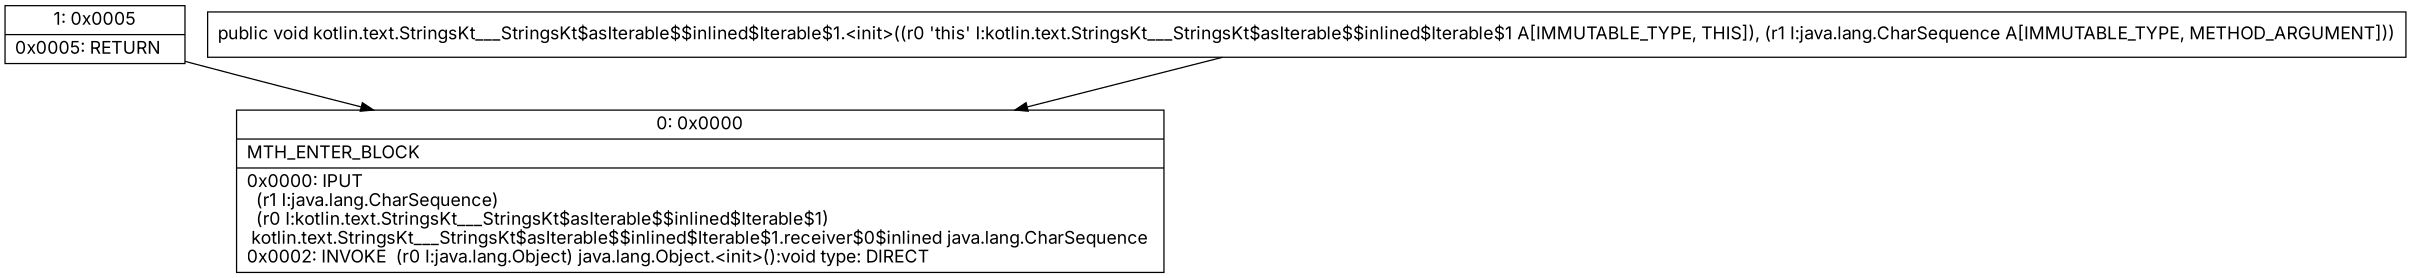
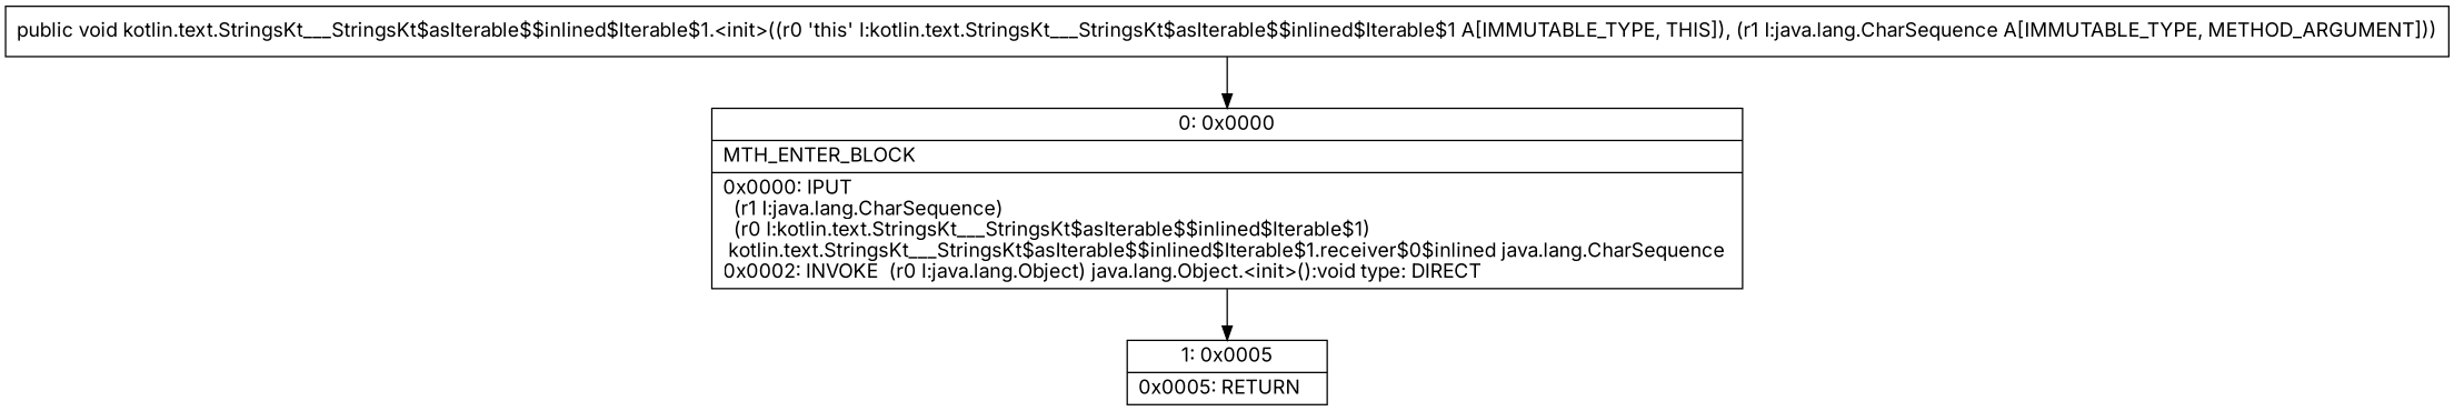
  digraph {
    fontname=Inter
    node [shape=record fontname=Inter]
    edge [fontname=Inter]
    n1 [label="{0\:\ 0x0000|MTH_ENTER_BLOCK\l|0x0000: IPUT  \l  (r1 I:java.lang.CharSequence)\l  (r0 I:kotlin.text.StringsKt___StringsKt$asIterable$$inlined$Iterable$1)\l kotlin.text.StringsKt___StringsKt$asIterable$$inlined$Iterable$1.receiver$0$inlined java.lang.CharSequence \l0x0002: INVOKE  (r0 I:java.lang.Object) java.lang.Object.\<init\>():void type: DIRECT \l}"]
    n2 [label="{1\:\ 0x0005|0x0005: RETURN   \l}"]
    n3 [label="{public void kotlin.text.StringsKt___StringsKt$asIterable$$inlined$Iterable$1.\<init\>((r0 'this' I:kotlin.text.StringsKt___StringsKt$asIterable$$inlined$Iterable$1 A[IMMUTABLE_TYPE, THIS]), (r1 I:java.lang.CharSequence A[IMMUTABLE_TYPE, METHOD_ARGUMENT])) }"]
-   n2 -> n1
+   n1 -> n2
    n3 -> n1
  }
